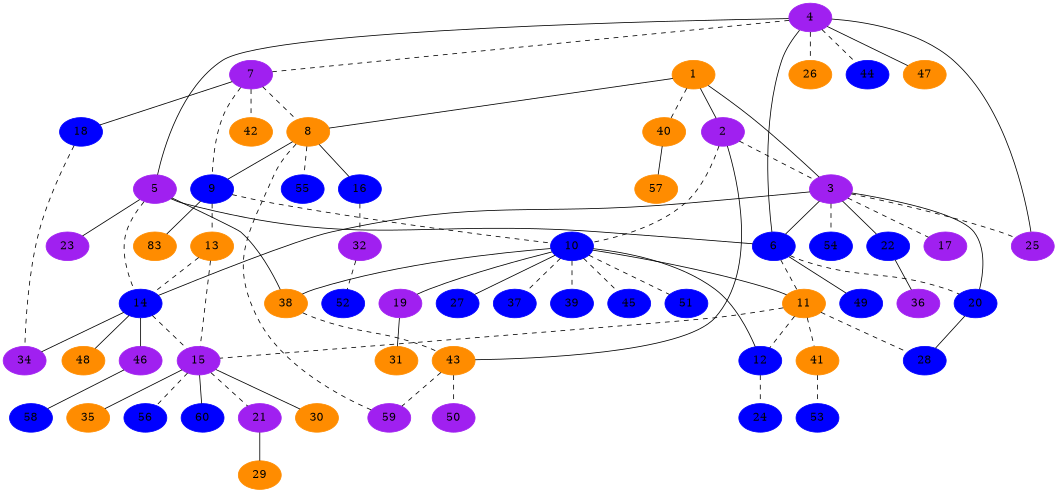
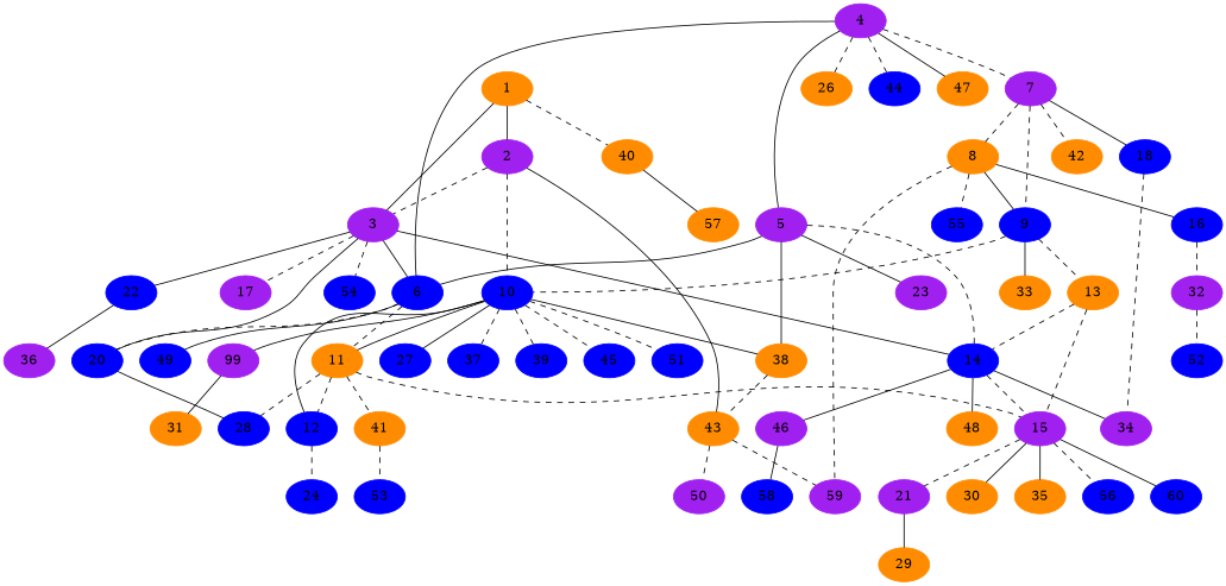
  graph {
    node [color=blue style=filled]
    edge [style=dashed]
    1 [color=darkorange]
    2 [color=purple]
    3 [color=purple]
    8 [color=darkorange]
    40 [color=darkorange]
    10
    43 [color=darkorange]
    6
    14
    17 [color=purple]
    20
    22
-   25 [color=purple]
    54
    9
    16
    55
    59 [color=purple]
    57 [color=darkorange]
    38 [color=darkorange]
    11 [color=darkorange]
    12
-   19 [color=purple]
+   19 [color=purple label=99]
    27
    37
    39
    45
    51
    50 [color=purple]
    49
    15 [color=purple]
    34 [color=purple]
    46 [color=purple]
    48 [color=darkorange]
    28
    36 [color=purple]
    4 [color=purple]
    5 [color=purple]
    7 [color=purple]
    26 [color=darkorange]
    44
    47 [color=darkorange]
    23 [color=purple]
    18
    42 [color=darkorange]
    41 [color=darkorange]
    13 [color=darkorange]
-   33 [color=darkorange label=83]
+   33 [color=darkorange]
    32 [color=purple]
    24
    31 [color=darkorange]
    21 [color=purple]
    30 [color=darkorange]
    35 [color=darkorange]
    56
    60
    53
    58
    29 [color=darkorange]
    52
    1 -- 2 [style=solid]
    1 -- 3 [style=solid]
-   1 -- 8 [style=solid]
    1 -- 40
    2 -- 3
    2 -- 10
    2 -- 43 [style=solid]
    3 -- 6 [style=solid]
    3 -- 14 [style=solid]
    3 -- 17
    3 -- 20 [style=solid]
    3 -- 22 [style=solid]
-   3 -- 25
    3 -- 54
    8 -- 9 [style=solid]
    8 -- 16 [style=solid]
    8 -- 55
    8 -- 59
    40 -- 57 [style=solid]
    10 -- 38 [style=solid]
    10 -- 11 [style=solid]
    10 -- 12 [style=solid]
    10 -- 19 [style=solid]
    10 -- 27 [style=solid]
    10 -- 37
    10 -- 39
    10 -- 45
    10 -- 51
    43 -- 59
    43 -- 50
    6 -- 20
    6 -- 11
    6 -- 49 [style=solid]
    14 -- 15
    14 -- 34 [style=solid]
    14 -- 46 [style=solid]
    14 -- 48 [style=solid]
    20 -- 28 [style=solid]
    22 -- 36 [style=solid]
    9 -- 10
    9 -- 13
    9 -- 33 [style=solid]
    16 -- 32
    38 -- 43
    11 -- 12
    11 -- 15
    11 -- 28
    11 -- 41
    12 -- 24
    19 -- 31 [style=solid]
    15 -- 21
    15 -- 30 [style=solid]
    15 -- 35 [style=solid]
    15 -- 56
    15 -- 60 [style=solid]
    46 -- 58 [style=solid]
    4 -- 6 [style=solid]
-   4 -- 25 [style=solid]
    4 -- 5 [style=solid]
    4 -- 7
    4 -- 26
    4 -- 44
    4 -- 47 [style=solid]
    5 -- 6 [style=solid]
    5 -- 14
    5 -- 38 [style=solid]
    5 -- 23 [style=solid]
    7 -- 8
    7 -- 9
    7 -- 18 [style=solid]
    7 -- 42
    18 -- 34
    41 -- 53
    13 -- 14
    13 -- 15
    32 -- 52
    21 -- 29 [style=solid]
  }
